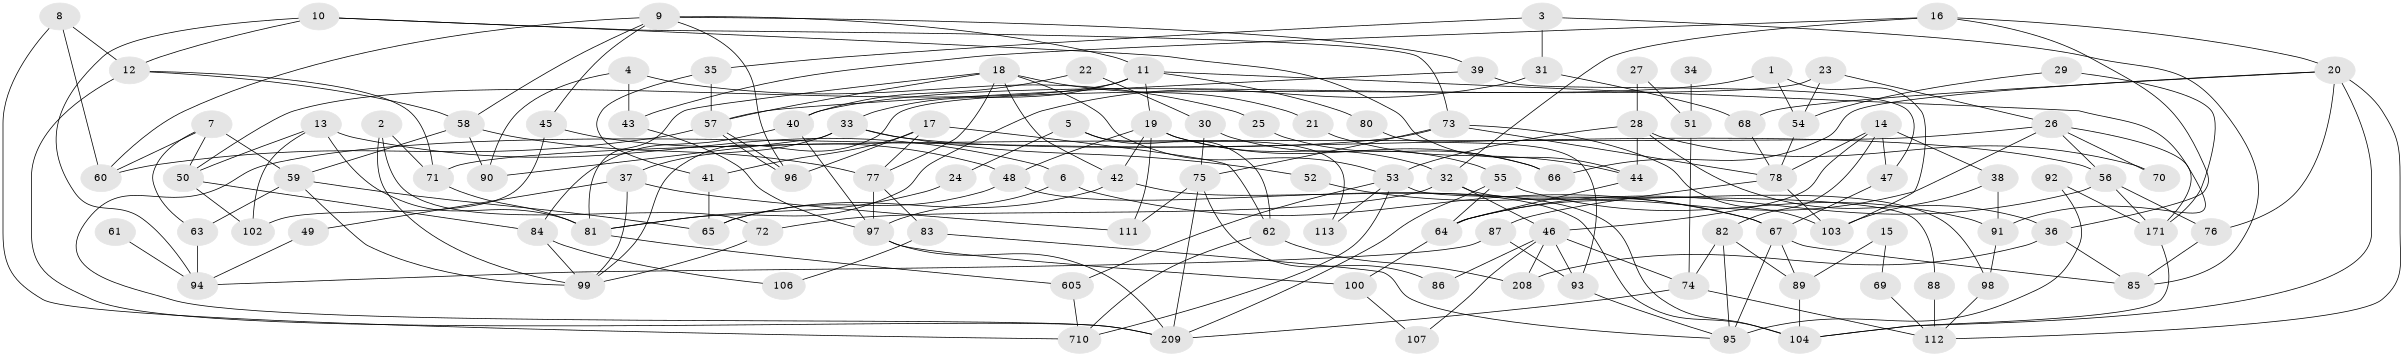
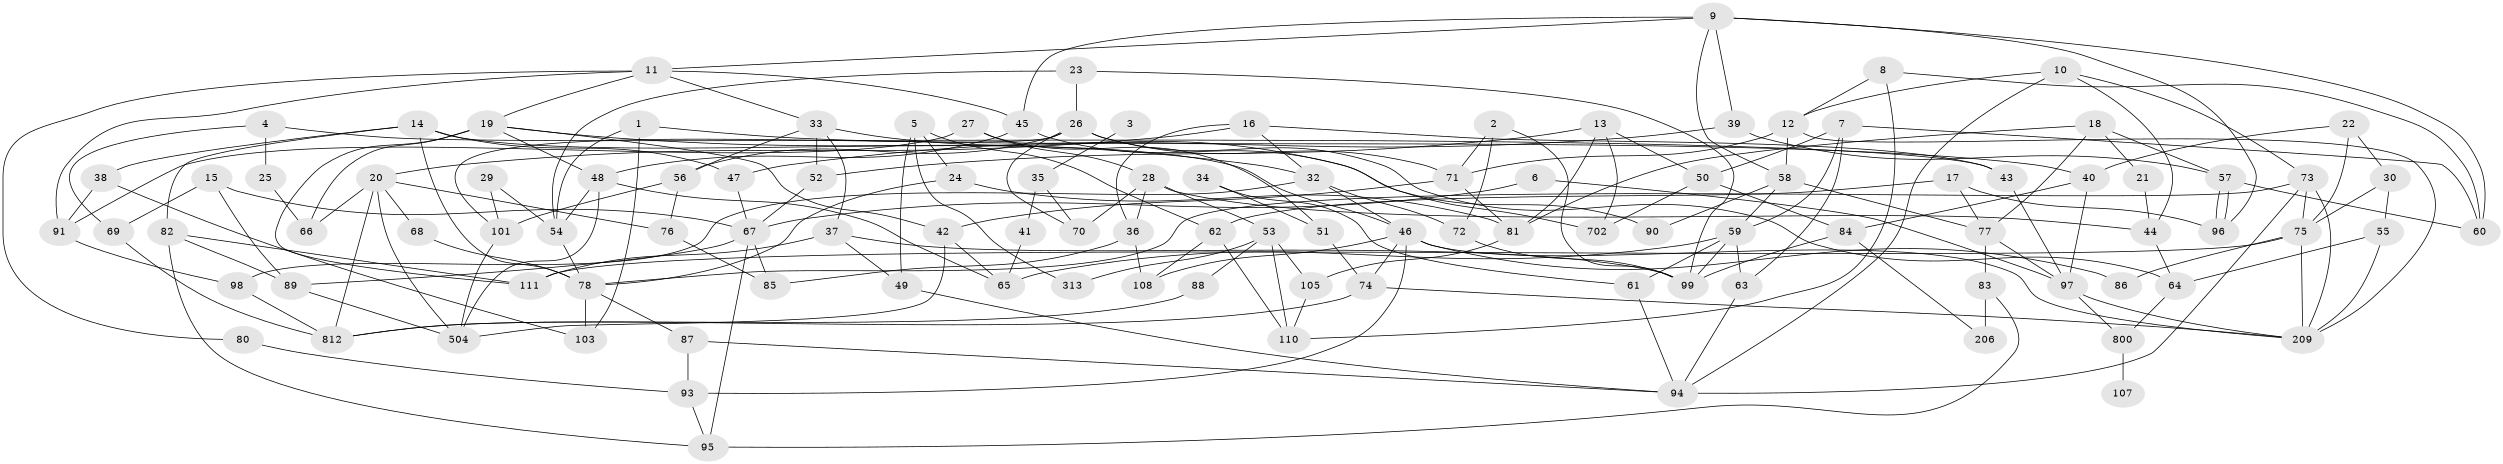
  graph {
    node [color=gray90 style=filled]
    1
    40
    54
    103
    97
    84
    78
    2
    71
    72
    99
    81
    3
-   31
    35
    85
    68
    41
    70
    4
    25
    43
    90
    66
    5
    24
    49
    62
-   113
+   113 [label=313]
    94
-   110 [label=710]
-   108 [label=208]
+   110
+   108
    6
    67
    89
    95
    n37 [label=209]
-   100
+   100 [label=800]
    7
    50
    59
    60
    63
-   102
+   102 [label=702]
    61
    65
    8
    12
    58
    9
    11
    39
    45
    96
    19
    33
    80
    91
    47
    57
    48
    77
    10
    44
    73
    64
    75
    32
    42
    111
    52
    56
    37
    93
    98
    13
-   105 [label=605]
+   105
    14
    38
    46
    82
    74
    86
    107
    87
    15
    69
-   112
-   104
+   112 [label=812]
+   104 [label=504]
    16
    20
    36
    76
    17
    83
    18
    21
    53
    88
    22
    30
    55
    23
    26
-   101 [label=171]
+   101
    34
    51
    27
    28
    29
-   106
-   92
+   106 [label=206]
    1 -- 40
    1 -- 54
    1 -- 103
    40 -- 97
    40 -- 84
    54 -- 78
    97 -- n37
    97 -- 100
    84 -- 99
    84 -- 106
    78 -- 103
    78 -- 87
    2 -- 71
    2 -- 72
    2 -- 99
    71 -- 81
    72 -- 99
    81 -- 105
-   3 -- 31
    3 -- 35
-   3 -- 85
-   31 -- 81
-   31 -- 68
    35 -- 41
-   35 -- 57
+   35 -- 70
    68 -- 78
    41 -- 65
    4 -- 25
    4 -- 43
-   4 -- 90
+   4 -- 69
    25 -- 66
    43 -- 97
    5 -- 24
+   5 -- 49
    5 -- 62
    5 -- 113
+   24 -- 78
    24 -- 81
    49 -- 94
    62 -- 110
    62 -- 108
    6 -- 97
    6 -- 67
    67 -- 85
    67 -- 89
    67 -- 95
    89 -- 104
    100 -- 107
    7 -- 50
    7 -- 59
    7 -- 60
    7 -- 63
    50 -- 84
    50 -- 102
    59 -- 99
    59 -- 63
+   59 -- 61
    59 -- 65
    63 -- 94
    61 -- 94
    8 -- 110
    8 -- 60
    8 -- 12
    12 -- 71
    12 -- n37
    12 -- 58
    58 -- 90
    58 -- 59
    58 -- 77
    9 -- 60
    9 -- 58
    9 -- 11
    9 -- 39
    9 -- 45
    9 -- 96
-   11 -- 50
+   11 -- 45
    11 -- 19
    11 -- 33
    11 -- 80
    11 -- 91
    39 -- 47
    39 -- 57
    45 -- 102
    45 -- 48
    19 -- 66
    19 -- 48
    19 -- 32
    19 -- 42
    19 -- 111
    33 -- 90
    33 -- 52
    33 -- 56
    33 -- 37
    80 -- 93
    91 -- 98
    47 -- 67
    57 -- 60
    57 -- 96
    57 -- 96
+   48 -- 54
    48 -- 65
    48 -- 104
    77 -- 97
    77 -- 83
    10 -- 94
    10 -- 12
    10 -- 44
    10 -- 73
    44 -- 64
    73 -- 78
-   73 -- 103
+   73 -- 94
    73 -- n37
    73 -- 75
    64 -- 100
    75 -- n37
    75 -- 111
    75 -- 86
    32 -- 72
    32 -- 98
    32 -- 46
    42 -- 65
    42 -- 104
    52 -- 67
-   56 -- 64
    56 -- 76
    56 -- 101
    37 -- 99
    37 -- 49
    37 -- 111
    93 -- 95
    98 -- 112
    13 -- 81
    13 -- 50
    13 -- 102
-   13 -- 6
+   13 -- 52
    105 -- 110
    14 -- 78
    14 -- 47
    14 -- 38
    14 -- 46
    14 -- 82
    38 -- 103
    38 -- 91
    46 -- 108
    46 -- 93
    46 -- 74
    46 -- 86
-   46 -- 107
+   46 -- n37
    82 -- 89
    82 -- 95
-   82 -- 74
+   82 -- 111
    74 -- n37
    74 -- 112
    87 -- 94
    87 -- 93
+   15 -- 67
    15 -- 89
    15 -- 69
    69 -- 112
    16 -- 43
    16 -- 32
    16 -- 20
    16 -- 36
    20 -- 68
    20 -- 66
    20 -- 112
    20 -- 104
    20 -- 76
    36 -- 85
    36 -- 108
    76 -- 85
-   17 -- 41
    17 -- 62
    17 -- 96
    17 -- 77
    83 -- 95
    83 -- 106
    18 -- 81
    18 -- 57
    18 -- 77
-   18 -- 42
+   71 -- 42
    18 -- 21
-   18 -- 53
    21 -- 44
    53 -- 113
    53 -- 110
    53 -- 105
    53 -- 88
    88 -- 112
    22 -- 40
+   22 -- 75
    22 -- 30
    30 -- 75
    30 -- 55
    55 -- n37
    55 -- 64
    23 -- 54
    23 -- 99
    23 -- 26
    26 -- 71
    26 -- 70
    26 -- 64
    26 -- 56
    26 -- 101
    101 -- 104
+   34 -- 61
    34 -- 51
    51 -- 74
-   55 -- 91
+   27 -- 91
    27 -- 51
    27 -- 28
    28 -- 70
    28 -- 44
    28 -- 36
    28 -- 53
    29 -- 54
    29 -- 101
-   92 -- 95
-   92 -- 101
  }
